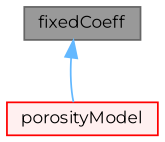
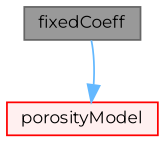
  digraph {
    fontname=Montserrat
    node [fontname=Montserrat fontsize=10 shape=box style=filled]
    n1 [color=gray40 fillcolor=grey60 fontcolor=black height=0.2 label=fixedCoeff width=0.4]
    n2 [color=red fillcolor="#FFF0F0" height=0.2 label=porosityModel width=0.4]
-   n1 -> n2 [color=steelblue1 dir=back fontname=Montserrat fontsize=10 labelfontname=Helvetica labelfontsize=10 style=solid]
+   n2 -> n1 [color=steelblue1 dir=back fontname=Montserrat fontsize=10 labelfontname=Helvetica labelfontsize=10 style=solid]
  }
